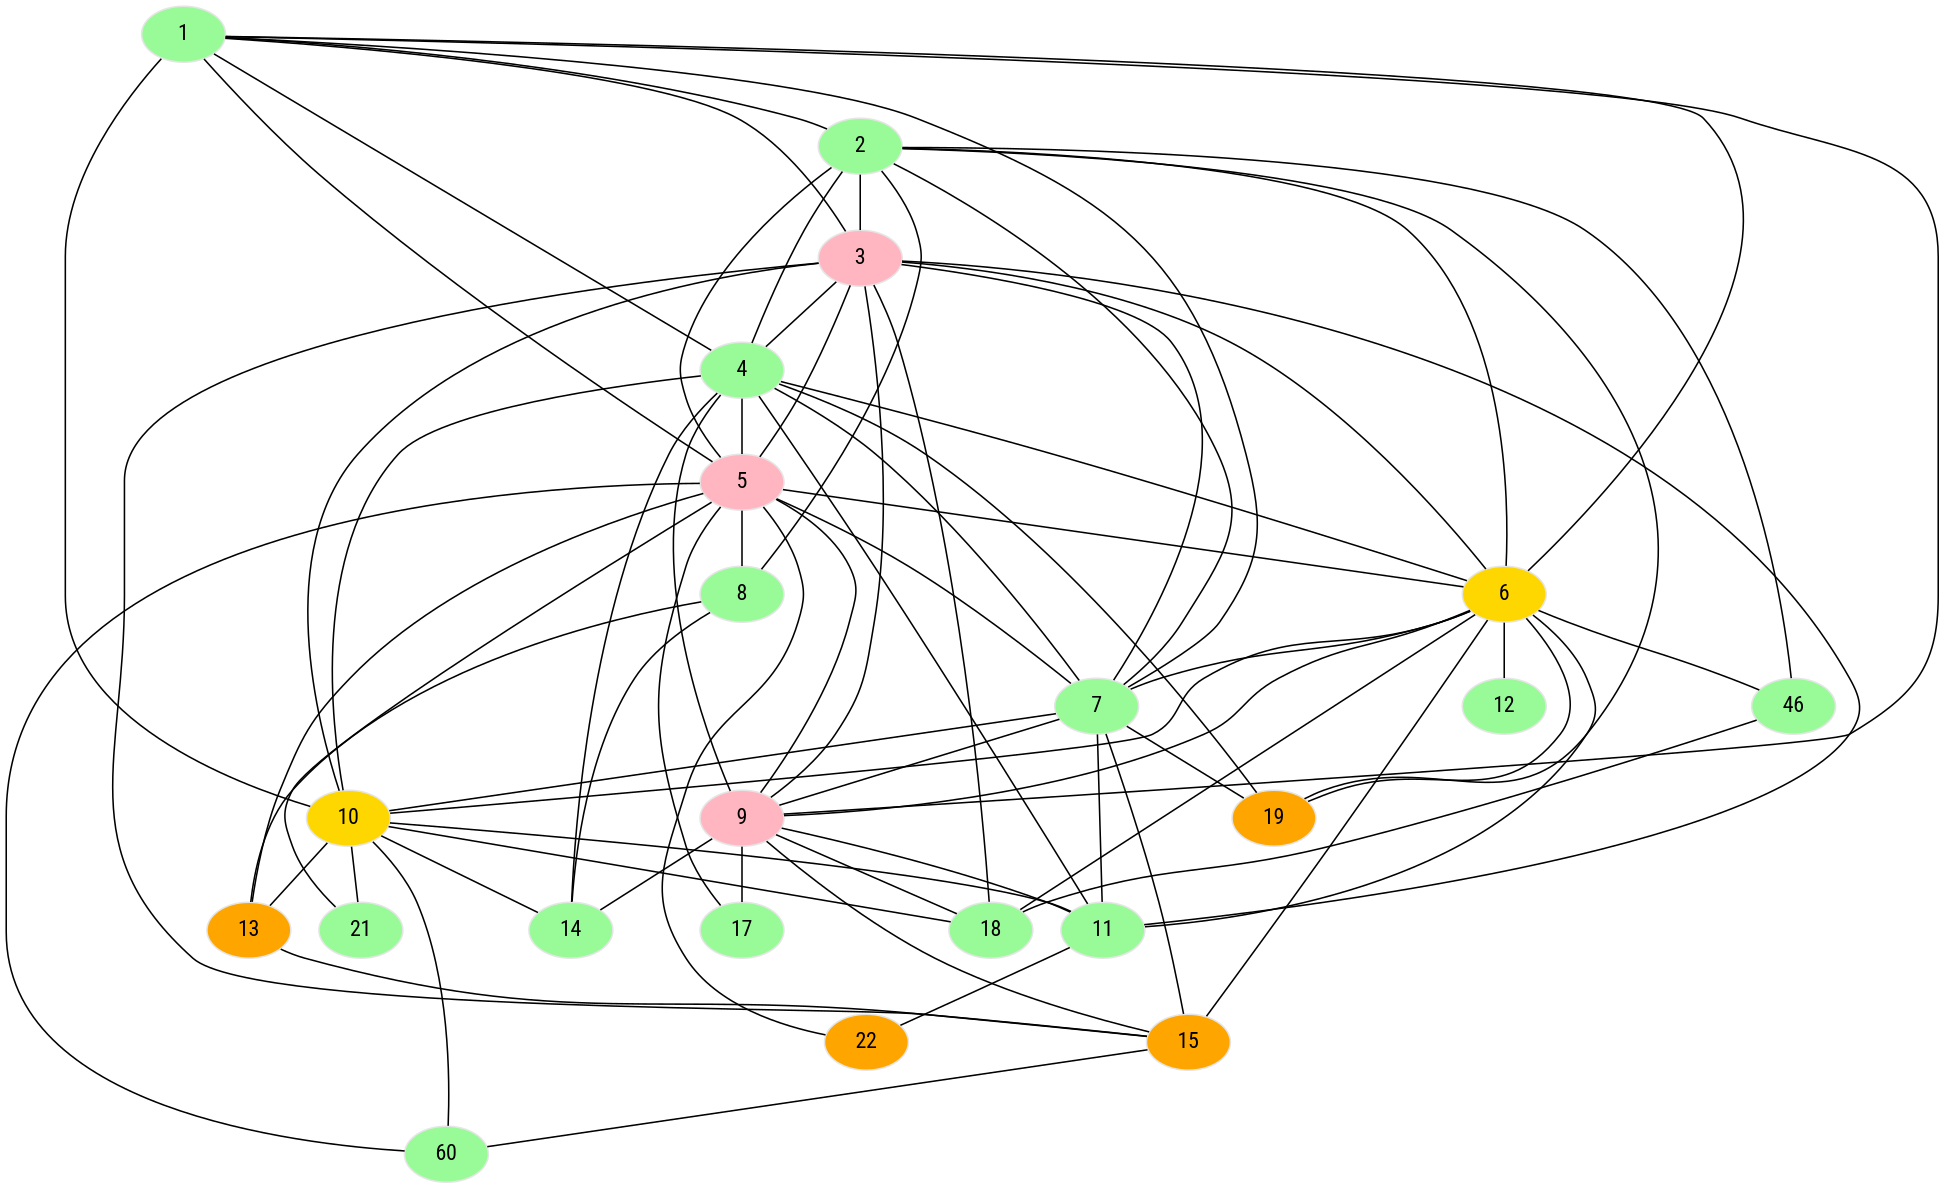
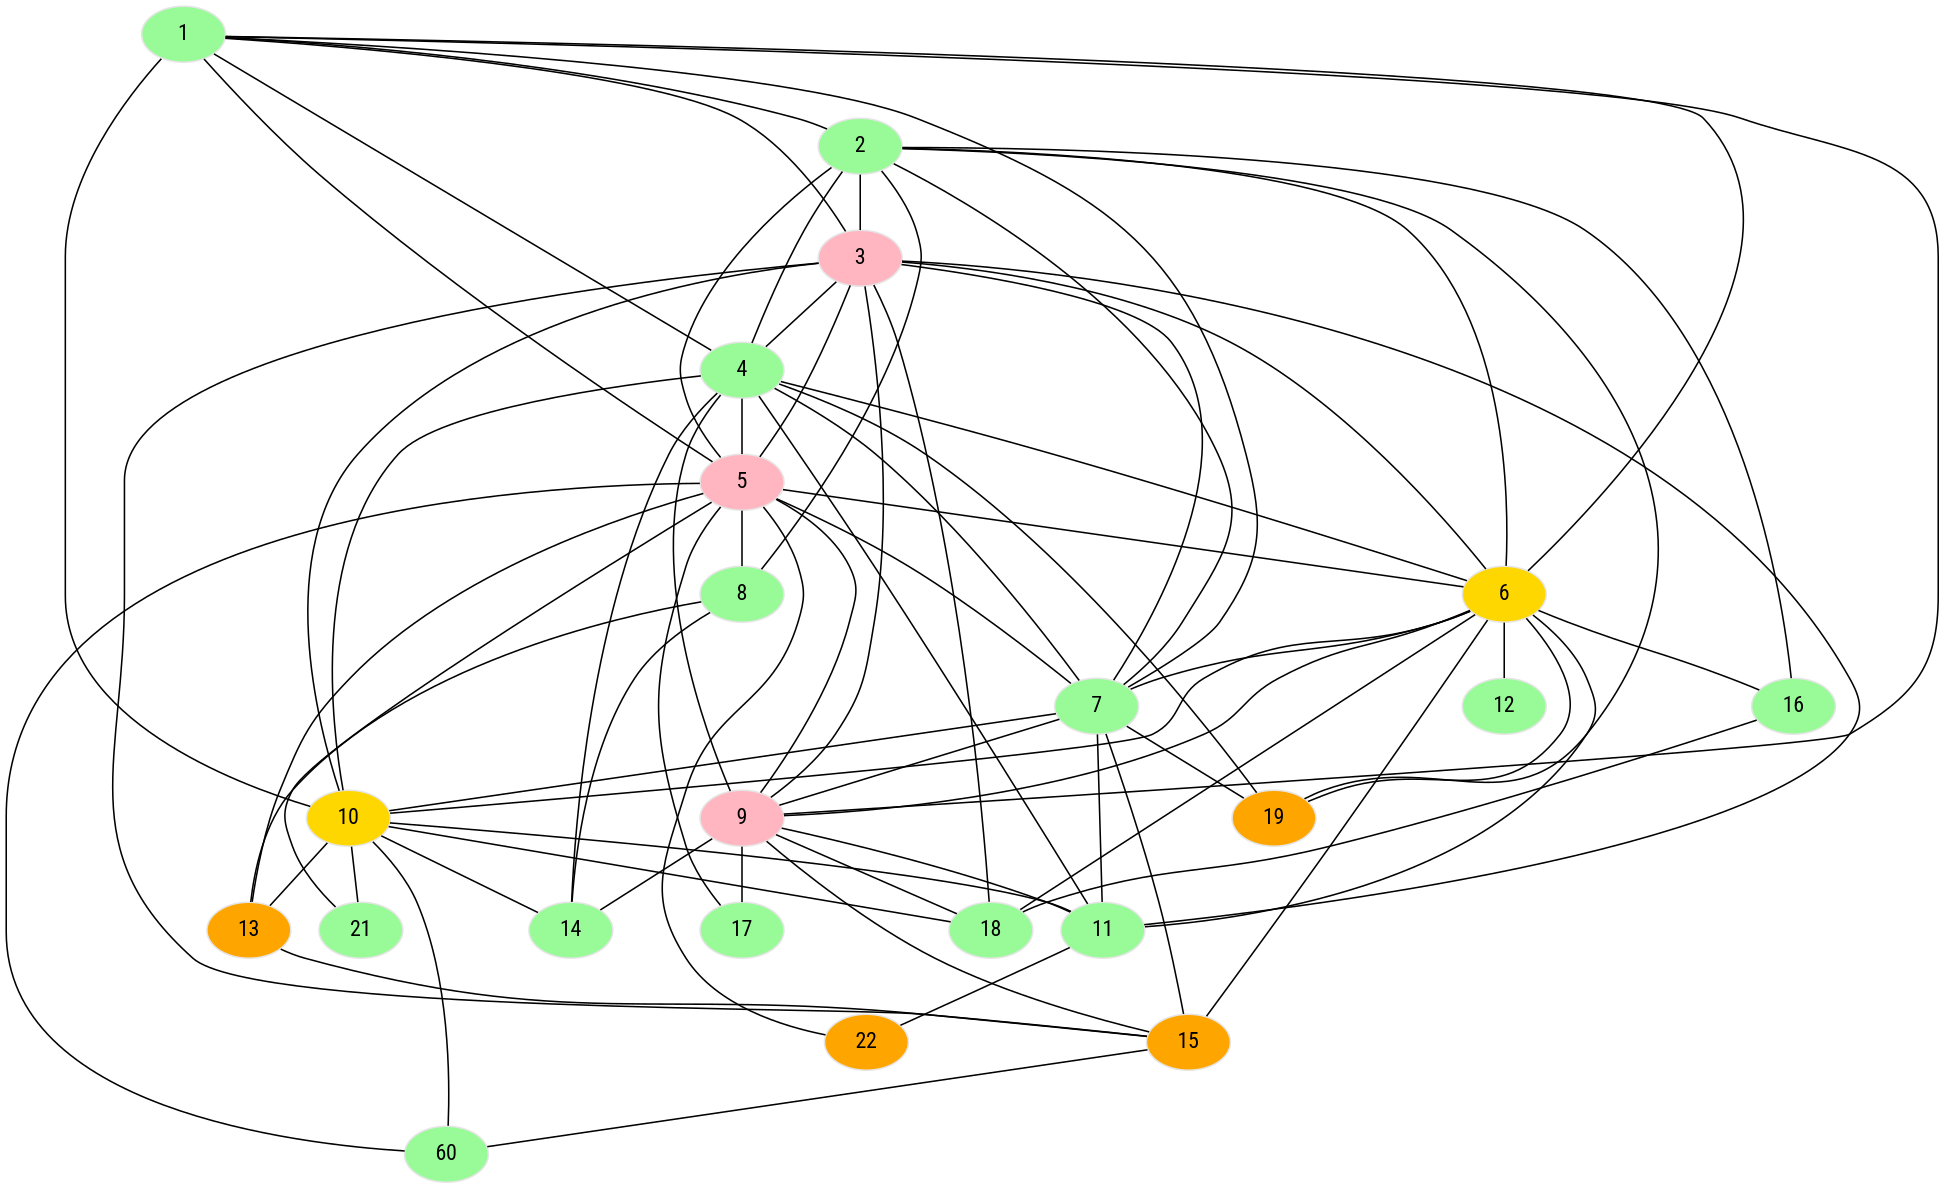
  graph {
    fontname="Roboto Condensed"
    node [color=gray90 fillcolor=palegreen fontname="Roboto Condensed" style=filled]
    edge [fontname="Roboto Condensed" weight=1.0]
    1
    2
    3 [fillcolor=lightpink]
    4
    5 [fillcolor=lightpink]
    6 [fillcolor=gold]
    7
    9 [fillcolor=lightpink]
    10 [fillcolor=gold]
    8
-   16 [label=46]
+   16
    19 [fillcolor=orange]
    11
    15 [fillcolor=orange]
    18
    14
    13 [fillcolor=orange]
    17
    n19 [label=60]
    21
    22 [fillcolor=orange]
    12
    1 -- 2 [weight=2.0]
    1 -- 3 [weight=2.0]
    1 -- 4 [weight=2.0]
    1 -- 5 [weight=2.0]
    1 -- 6
    1 -- 7
    1 -- 9 [weight=2.0]
    1 -- 10 [weight=11.0]
    2 -- 3 [weight=3.0]
    2 -- 4 [weight=4.0]
    2 -- 5 [weight=4.0]
    2 -- 6 [weight=3.0]
    2 -- 7 [weight=2.0]
    2 -- 8
    2 -- 16 [weight=2.0]
    2 -- 19
    3 -- 4 [weight=2.0]
    3 -- 5 [weight=2.0]
    3 -- 6
    3 -- 7
    3 -- 9 [weight=2.0]
    3 -- 10 [weight=3.0]
    3 -- 11
    3 -- 15
    3 -- 18 [weight=3.0]
    4 -- 5 [weight=4.0]
    4 -- 6 [weight=2.0]
    4 -- 7 [weight=3.0]
    4 -- 9 [weight=13.0]
    4 -- 10
    4 -- 19 [weight=3.0]
    4 -- 11
    4 -- 14
    5 -- 6 [weight=2.0]
    5 -- 7 [weight=2.0]
    5 -- 9 [weight=2.0]
    5 -- 8 [weight=2.0]
    5 -- 13
    5 -- 17 [weight=3.0]
    5 -- n19
    5 -- 21
    5 -- 22
    6 -- 7
    6 -- 9
    6 -- 10 [weight=2.0]
    6 -- 16
    6 -- 19
    6 -- 11 [weight=2.0]
    6 -- 15
    6 -- 18
    6 -- 12
    7 -- 9 [weight=2.0]
    7 -- 10 [weight=2.0]
    7 -- 19
    7 -- 11
    7 -- 15 [weight=7.0]
    9 -- 11 [weight=2.0]
    9 -- 15
    9 -- 18
    9 -- 14 [weight=2.0]
    9 -- 17
    10 -- 11
    10 -- 18
    10 -- 14
    10 -- 13 [weight=2.0]
    10 -- n19
    10 -- 21
    8 -- 14
    8 -- 13
    16 -- 18
    11 -- 22
    15 -- n19
    13 -- 15
  }
